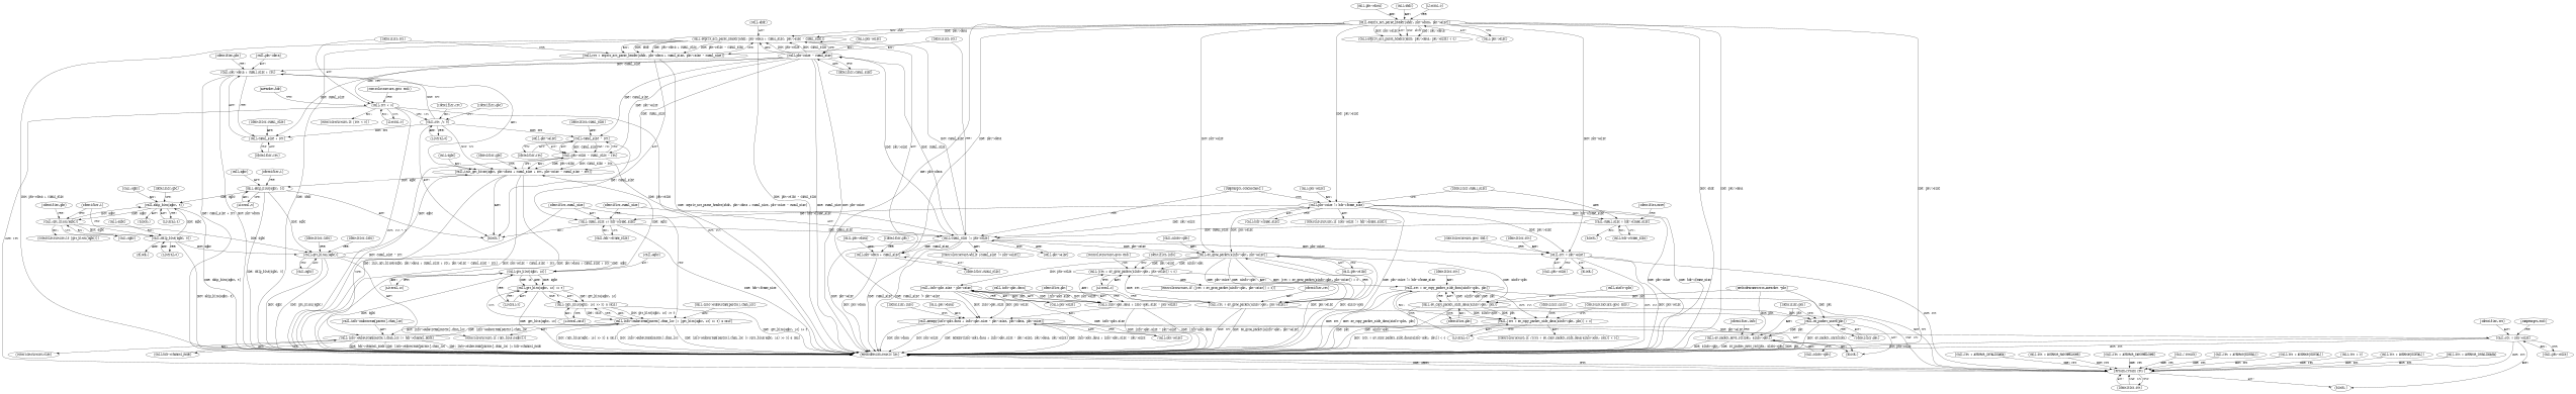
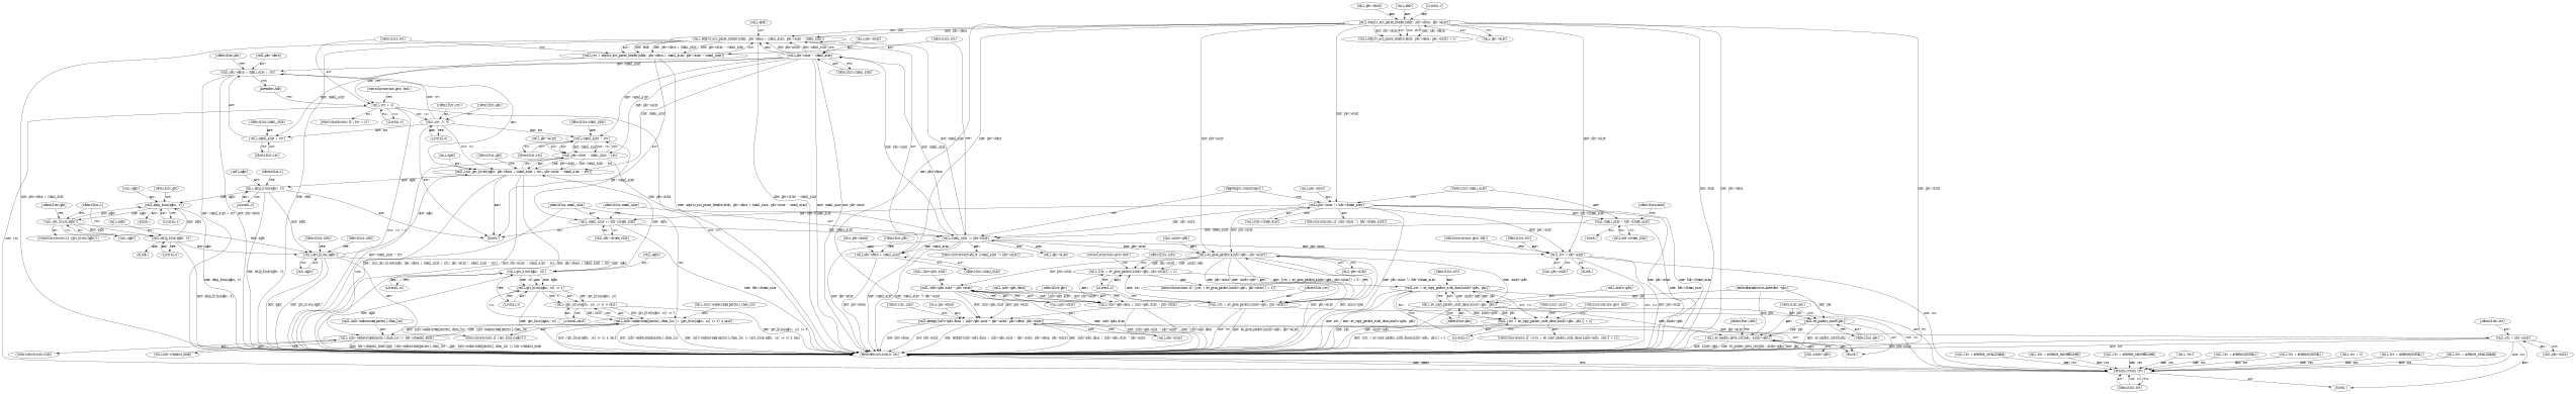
  digraph {
    fontname="Courier Prime"
    node [fontname="Courier Prime"]
    edge [fontname="Courier Prime"]
    n1 [label="(Call,avpriv_ac3_parse_header(&hdr, pkt->data + cumul_size, pkt->size - cumul_size))"]
    n2 [label="(Call,pkt->size - cumul_size)"]
    n3 [label="(Call,ret = avpriv_ac3_parse_header(&hdr, pkt->data + cumul_size, pkt->size - cumul_size))"]
    n4 [label="(MethodReturn,static int)"]
    n5 [label="(Call,cumul_size - ret)"]
    n6 [label="(Call,pkt->size - cumul_size - ret)"]
    n7 [label="(Call,init_get_bits8(&gbc, pkt->data + cumul_size + ret, pkt->size - cumul_size - ret))"]
    n8 [label="(Call,pkt->data + cumul_size + ret)"]
    n9 [label="(Call,cumul_size + ret)"]
    n10 [label="(Identifier,cumul_size)"]
    n11 [label="(Block,)"]
    n12 [label="(Call,ret < 0)"]
    n13 [label="(Return,return ret;)"]
    n14 [label="(Call,avpriv_ac3_parse_header(&hdr, pkt->data, pkt->size))"]
    n15 [label="(Call,pkt->size != hdr->frame_size)"]
    n16 [label="(Call,pkt->data + cumul_size)"]
    n17 [label="(Call,ret = pkt->size)"]
    n18 [label="(Call,av_grow_packet(&info->pkt, pkt->size))"]
    n19 [label="(Call,memcpy(info->pkt.data + info->pkt.size - pkt->size, pkt->data, pkt->size))"]
    n20 [label="(Call,avpriv_ac3_parse_header(&hdr, pkt->data, pkt->size) < 0)"]
    n21 [label="(Call,pkt->size)"]
    n22 [label="(Call,cumul_size != pkt->size)"]
    n23 [label="(Call,cumul_size += hdr->frame_size)"]
    n24 [label="(Call,cumul_size = hdr->frame_size)"]
    n25 [label="(ControlStructure,if (pkt->size != hdr->frame_size))"]
    n26 [label="(Call,hdr->frame_size)"]
    n27 [label="(Identifier,cumul_size)"]
    n28 [label="(Call,pkt->size)"]
    n29 [label="(Block,)"]
    n30 [label="(Call,(ret = av_grow_packet(&info->pkt, pkt->size)) < 0)"]
    n31 [label="(Call,ret = av_grow_packet(&info->pkt, pkt->size))"]
    n32 [label="(Call,info->pkt.size - pkt->size)"]
    n33 [label="(Call,av_copy_packet_side_data(&info->pkt, pkt))"]
    n34 [label="(Call,pkt->size)"]
    n35 [label="(Call,ret = pkt->size)"]
    n36 [label="(Call,pkt->size)"]
    n37 [label="(Block,)"]
    n38 [label="(ControlStructure,while (cumul_size != pkt->size))"]
    n39 [label="(Call,pkt->size)"]
    n40 [label="(Call,hdr->frame_size)"]
    n41 [label="(Block,)"]
    n42 [label="(Call,hdr->frame_size)"]
    n43 [label="(Identifier,ret)"]
    n44 [label="(Call,skip_bits(&gbc, 5))"]
    n45 [label="(Identifier,ret)"]
    n46 [label="(Call,ret /= 8)"]
    n47 [label="(Literal,8)"]
    n48 [label="(Literal,0)"]
    n49 [label="(ControlStructure,if (ret < 0))"]
    n50 [label="(Identifier,ret)"]
    n51 [label="(Block,)"]
    n52 [label="(Call,skip_bits(&gbc, 5))"]
    n53 [label="(Call,get_bits1(&gbc))"]
    n54 [label="(Literal,5)"]
    n55 [label="(Call,get_bits1(&gbc))"]
    n56 [label="(Literal,5)"]
    n57 [label="(Block,)"]
    n58 [label="(Call,get_bits(&gbc, 16))"]
    n59 [label="(ControlStructure,if (get_bits1(&gbc)))"]
    n60 [label="(Call,&gbc)"]
    n61 [label="(Call,skip_bits(&gbc, 8))"]
    n62 [label="(Call,&gbc)"]
    n63 [label="(ControlStructure,if (get_bits1(&gbc)))"]
    n64 [label="(Literal,8)"]
    n65 [label="(Block,)"]
    n66 [label="(Call,get_bits(&gbc, 16) >> 5)"]
    n67 [label="(Literal,16)"]
    n68 [label="(Call,(get_bits(&gbc, 16) >> 5) & 0x1f)"]
    n69 [label="(Literal,5)"]
    n70 [label="(Call,info->substream[parent].chan_loc |= (get_bits(&gbc, 16) >> 5) & 0x1f)"]
    n71 [label="(Literal,0x1f)"]
    n72 [label="(Call,info->substream[parent].chan_loc |= hdr->channel_mode)"]
    n73 [label="(Call,hdr->channel_mode)"]
    n74 [label="(ControlStructure,else)"]
    n75 [label="(Literal,0)"]
    n76 [label="(ControlStructure,if ((ret = av_grow_packet(&info->pkt, pkt->size)) < 0))"]
    n77 [label="(Call,ret = av_copy_packet_side_data(&info->pkt, pkt))"]
    n78 [label="(Call,info->pkt.data + info->pkt.size - pkt->size)"]
    n79 [label="(Call,pkt->size)"]
    n80 [label="(Call,(ret = av_copy_packet_side_data(&info->pkt, pkt)) < 0)"]
    n81 [label="(Call,av_packet_unref(pkt))"]
    n82 [label="(Call,av_packet_move_ref(pkt, &info->pkt))"]
    n83 [label="(Identifier,pkt)"]
    n84 [label="(Call,pkt->size)"]
    n85 [label="(ControlStructure,if ((ret = av_copy_packet_side_data(&info->pkt, pkt)) < 0))"]
    n86 [label="(Literal,0)"]
    n87 [label="(Identifier,pkt)"]
    n88 [label="(Call,&info->pkt)"]
    n89 [label="(Identifier,cumul_size)"]
    n90 [label="(Identifier,info)"]
    n91 [label="(AVPacket,hdr)"]
    n92 [label="(Identifier,cumul_size)"]
    n93 [label="(Identifier,info)"]
    n94 [label="(Identifier,pkt)"]
    n95 [label="(Call,ret = AVERROR_INVALIDDATA)"]
    n96 [label="(Call,ret = AVERROR_PATCHWELCOME)"]
    n97 [label="(Call,pkt->data)"]
    n98 [label="(Call,ret = AVERROR_PATCHWELCOME)"]
    n99 [label="(Identifier,pkt)"]
    n100 [label="(JumpTarget,concatenate:)"]
    n101 [label="(Call,&info->pkt)"]
    n102 [label="(ControlStructure,goto end;)"]
    n103 [label="(Call,pkt->data)"]
    n104 [label="(MethodParameterIn,AVPacket *pkt)"]
    n105 [label="(Identifier,ret)"]
+   n106 [label="(Call,info->pkt.size)"]
    n107 [label="(Identifier,ret)"]
    n108 [label="(Identifier,ret)"]
    n109 [label="(Identifier,cumul_size)"]
    n110 [label="(Identifier,ret)"]
-   n111 [label="(Call,!return)"]
+   n111 [label="(Call,!ret)"]
    n112 [label="(Call,&gbc)"]
    n113 [label="(Identifier,gbc)"]
    n114 [label="(Identifier,info)"]
    n115 [label="(Identifier,gbc)"]
    n116 [label="(ControlStructure,goto end;)"]
    n117 [label="(Call,ret = AVERROR(EINVAL))"]
    n118 [label="(Identifier,pkt)"]
    n119 [label="(Identifier,info)"]
    n120 [label="(Call,&hdr)"]
    n121 [label="(Call,ret = AVERROR(EINVAL))"]
    n122 [label="(Identifier,move)"]
    n123 [label="(Call,pkt->size)"]
    n124 [label="(Identifier,info)"]
-   n125 [label="(JumpTarget,end:)"]
    n126 [label="(Call,&gbc)"]
    n127 [label="(Identifier,info)"]
    n128 [label="(ControlStructure,goto end;)"]
    n129 [label="(Call,info->substream[parent].chan_loc)"]
    n130 [label="(Call,info->substream[parent].chan_loc)"]
    n131 [label="(Call,ret = 0)"]
    n132 [label="(Identifier,ret)"]
    n133 [label="(Call,pkt->data)"]
    n134 [label="(Call,ret = AVERROR(EINVAL))"]
    n135 [label="(Call,&gbc)"]
    n136 [label="(Literal,0)"]
    n137 [label="(Identifier,gbc)"]
    n138 [label="(Identifier,cumul_size)"]
    n139 [label="(Identifier,pkt)"]
    n140 [label="(Identifier,cumul_size)"]
    n141 [label="(Call,&gbc)"]
    n142 [label="(Call,&hdr)"]
    n143 [label="(Call,ret = AVERROR_INVALIDDATA)"]
    n144 [label="(Identifier,i)"]
    n145 [label="(Identifier,i)"]
    n146 [label="(Call,pkt->data)"]
    n147 [label="(Call,pkt->size)"]
    n148 [label="(Call,info->pkt.data)"]
    n149 [label="(Identifier,ret)"]
    n150 [label="(Call,&info->pkt)"]
    n151 [label="(Call,pkt->size)"]
    n152 [label="(Identifier,ret)"]
    n153 [label="(Identifier,gbc)"]
    n154 [label="(Call,&gbc)"]
    n155 [label="(ControlStructure,goto end;)"]
    n1 -> n2 [label="CFG: "]
    n1 -> n3 [label="AST: "]
    n1 -> n3 [label="DDG: &hdr"]
    n1 -> n3 [label="DDG: pkt->data + cumul_size"]
    n1 -> n3 [label="DDG: pkt->size - cumul_size"]
    n1 -> n4 [label="DDG: pkt->data + cumul_size"]
    n1 -> n4 [label="DDG: &hdr"]
    n1 -> n4 [label="DDG: pkt->size - cumul_size"]
    n2 -> n1 [label="AST: "]
    n2 -> n1 [label="DDG: pkt->size"]
    n2 -> n1 [label="DDG: cumul_size"]
    n2 -> n4 [label="DDG: cumul_size"]
    n2 -> n4 [label="DDG: pkt->size"]
    n2 -> n5 [label="DDG: cumul_size"]
    n2 -> n6 [label="DDG: pkt->size"]
    n2 -> n7 [label="DDG: cumul_size"]
    n2 -> n8 [label="DDG: cumul_size"]
    n2 -> n9 [label="DDG: cumul_size"]
    n2 -> n10 [label="CFG: "]
    n3 -> n1 [label="CFG: "]
    n3 -> n4 [label="DDG: avpriv_ac3_parse_header(&hdr, pkt->data + cumul_size, pkt->size - cumul_size)"]
    n3 -> n11 [label="AST: "]
    n3 -> n12 [label="DDG: ret"]
    n4 -> n13 [label="CFG: "]
    n5 -> n6 [label="AST: "]
    n5 -> n6 [label="DDG: cumul_size"]
    n5 -> n6 [label="DDG: ret"]
    n5 -> n23 [label="DDG: cumul_size"]
    n5 -> n43 [label="CFG: "]
    n6 -> n4 [label="DDG: cumul_size - ret"]
    n6 -> n5 [label="CFG: "]
    n6 -> n7 [label="AST: "]
    n6 -> n7 [label="DDG: pkt->size"]
    n6 -> n7 [label="DDG: cumul_size - ret"]
    n6 -> n22 [label="DDG: pkt->size"]
    n7 -> n4 [label="DDG: pkt->size - cumul_size - ret"]
    n7 -> n4 [label="DDG: pkt->data + cumul_size + ret"]
    n7 -> n4 [label="DDG: init_get_bits8(&gbc, pkt->data + cumul_size + ret, pkt->size - cumul_size - ret)"]
    n7 -> n6 [label="CFG: "]
    n7 -> n11 [label="AST: "]
    n7 -> n44 [label="DDG: &gbc"]
    n8 -> n4 [label="DDG: pkt->data"]
    n8 -> n4 [label="DDG: cumul_size + ret"]
    n8 -> n7 [label="AST: "]
-   n8 -> n9 [label="CFG: "]
+   n8 -> n91 [label="CFG: "]
    n9 -> n8 [label="AST: "]
    n9 -> n45 [label="CFG: "]
    n10 -> n2 [label="AST: "]
    n12 -> n4 [label="DDG: ret"]
    n12 -> n4 [label="DDG: ret < 0"]
    n12 -> n13 [label="DDG: ret"]
    n12 -> n46 [label="DDG: ret"]
    n12 -> n48 [label="CFG: "]
    n12 -> n49 [label="AST: "]
    n13 -> n4 [label="DDG: <RET>"]
    n13 -> n50 [label="CFG: "]
    n13 -> n51 [label="AST: "]
    n14 -> n1 [label="DDG: &hdr"]
    n14 -> n1 [label="DDG: pkt->data"]
    n14 -> n4 [label="DDG: pkt->data"]
    n14 -> n4 [label="DDG: pkt->size"]
    n14 -> n4 [label="DDG: &hdr"]
    n14 -> n15 [label="DDG: pkt->size"]
    n14 -> n16 [label="DDG: pkt->data"]
    n14 -> n17 [label="DDG: pkt->size"]
    n14 -> n18 [label="DDG: pkt->size"]
    n14 -> n19 [label="DDG: pkt->data"]
    n14 -> n20 [label="AST: "]
    n14 -> n20 [label="DDG: &hdr"]
    n14 -> n20 [label="DDG: pkt->data"]
    n14 -> n20 [label="DDG: pkt->size"]
    n14 -> n21 [label="CFG: "]
    n15 -> n4 [label="DDG: pkt->size != hdr->frame_size"]
    n15 -> n4 [label="DDG: pkt->size"]
    n15 -> n4 [label="DDG: hdr->frame_size"]
    n15 -> n17 [label="DDG: pkt->size"]
    n15 -> n18 [label="DDG: pkt->size"]
    n15 -> n22 [label="DDG: pkt->size"]
    n15 -> n23 [label="DDG: hdr->frame_size"]
    n15 -> n24 [label="DDG: hdr->frame_size"]
    n15 -> n25 [label="AST: "]
    n15 -> n26 [label="CFG: "]
    n16 -> n1 [label="AST: "]
    n16 -> n4 [label="DDG: pkt->data"]
    n16 -> n27 [label="CFG: "]
    n17 -> n4 [label="DDG: pkt->size"]
    n17 -> n4 [label="DDG: ret"]
    n17 -> n13 [label="DDG: ret"]
    n17 -> n28 [label="CFG: "]
    n17 -> n29 [label="AST: "]
    n18 -> n4 [label="DDG: pkt->size"]
    n18 -> n4 [label="DDG: &info->pkt"]
    n18 -> n30 [label="DDG: &info->pkt"]
    n18 -> n30 [label="DDG: pkt->size"]
    n18 -> n31 [label="AST: "]
    n18 -> n31 [label="DDG: &info->pkt"]
    n18 -> n31 [label="DDG: pkt->size"]
    n18 -> n32 [label="DDG: pkt->size"]
    n18 -> n33 [label="DDG: &info->pkt"]
    n18 -> n34 [label="CFG: "]
    n19 -> n4 [label="DDG: pkt->data"]
    n19 -> n4 [label="DDG: pkt->size"]
    n19 -> n4 [label="DDG: memcpy(info->pkt.data + info->pkt.size - pkt->size, pkt->data, pkt->size)"]
    n19 -> n4 [label="DDG: info->pkt.data + info->pkt.size - pkt->size"]
    n19 -> n35 [label="DDG: pkt->size"]
    n19 -> n36 [label="CFG: "]
    n19 -> n37 [label="AST: "]
    n21 -> n14 [label="AST: "]
    n22 -> n1 [label="DDG: cumul_size"]
    n22 -> n2 [label="DDG: pkt->size"]
    n22 -> n2 [label="DDG: cumul_size"]
    n22 -> n4 [label="DDG: cumul_size != pkt->size"]
    n22 -> n4 [label="DDG: pkt->size"]
    n22 -> n4 [label="DDG: cumul_size"]
    n22 -> n16 [label="DDG: cumul_size"]
    n22 -> n17 [label="DDG: pkt->size"]
    n22 -> n18 [label="DDG: pkt->size"]
    n22 -> n38 [label="AST: "]
    n22 -> n39 [label="CFG: "]
    n23 -> n4 [label="DDG: hdr->frame_size"]
    n23 -> n11 [label="AST: "]
    n23 -> n22 [label="DDG: cumul_size"]
    n23 -> n40 [label="CFG: "]
+   n24 -> n4 [label="DDG: hdr->frame_size"]
    n24 -> n22 [label="DDG: cumul_size"]
    n24 -> n41 [label="AST: "]
    n24 -> n42 [label="CFG: "]
    n26 -> n15 [label="AST: "]
    n27 -> n16 [label="AST: "]
    n28 -> n17 [label="AST: "]
    n30 -> n75 [label="CFG: "]
    n30 -> n76 [label="AST: "]
    n30 -> n77 [label="DDG: (ret = av_grow_packet(&info->pkt, pkt->size)) < 0"]
    n31 -> n4 [label="DDG: av_grow_packet(&info->pkt, pkt->size)"]
    n31 -> n4 [label="DDG: ret"]
    n31 -> n13 [label="DDG: ret"]
    n31 -> n18 [label="CFG: "]
    n31 -> n30 [label="AST: "]
    n31 -> n30 [label="DDG: ret"]
    n32 -> n4 [label="DDG: info->pkt.size"]
    n32 -> n19 [label="DDG: info->pkt.size"]
    n32 -> n19 [label="DDG: pkt->size"]
    n32 -> n78 [label="AST: "]
    n32 -> n78 [label="DDG: info->pkt.size"]
    n32 -> n78 [label="DDG: pkt->size"]
    n32 -> n79 [label="CFG: "]
    n33 -> n4 [label="DDG: pkt"]
    n33 -> n4 [label="DDG: &info->pkt"]
    n33 -> n77 [label="AST: "]
    n33 -> n77 [label="DDG: &info->pkt"]
    n33 -> n77 [label="DDG: pkt"]
    n33 -> n80 [label="DDG: &info->pkt"]
    n33 -> n80 [label="DDG: pkt"]
    n33 -> n81 [label="DDG: pkt"]
+   n33 -> n82 [label="DDG: &info->pkt"]
    n33 -> n83 [label="CFG: "]
    n34 -> n18 [label="AST: "]
    n35 -> n4 [label="DDG: pkt->size"]
    n35 -> n4 [label="DDG: ret"]
    n35 -> n13 [label="DDG: ret"]
    n35 -> n51 [label="AST: "]
    n35 -> n84 [label="CFG: "]
    n36 -> n19 [label="AST: "]
    n39 -> n22 [label="AST: "]
    n40 -> n23 [label="AST: "]
    n42 -> n24 [label="AST: "]
    n43 -> n5 [label="AST: "]
    n44 -> n4 [label="DDG: skip_bits(&gbc, 5)"]
    n44 -> n11 [label="AST: "]
    n44 -> n52 [label="DDG: &gbc"]
    n44 -> n53 [label="DDG: &gbc"]
    n44 -> n54 [label="CFG: "]
    n45 -> n9 [label="AST: "]
    n46 -> n5 [label="DDG: ret"]
    n46 -> n7 [label="DDG: ret"]
    n46 -> n8 [label="DDG: ret"]
    n46 -> n9 [label="DDG: ret"]
    n46 -> n11 [label="AST: "]
    n46 -> n47 [label="CFG: "]
    n47 -> n46 [label="AST: "]
    n48 -> n12 [label="AST: "]
    n50 -> n13 [label="AST: "]
    n50 -> n13 [label="DDG: ret"]
    n52 -> n4 [label="DDG: skip_bits(&gbc, 5)"]
    n52 -> n55 [label="DDG: &gbc"]
    n52 -> n56 [label="CFG: "]
    n52 -> n57 [label="AST: "]
    n53 -> n4 [label="DDG: get_bits1(&gbc)"]
    n53 -> n4 [label="DDG: &gbc"]
    n53 -> n7 [label="DDG: &gbc"]
    n53 -> n58 [label="DDG: &gbc"]
    n53 -> n59 [label="AST: "]
    n53 -> n60 [label="CFG: "]
    n54 -> n44 [label="AST: "]
    n55 -> n52 [label="DDG: &gbc"]
    n55 -> n53 [label="DDG: &gbc"]
    n55 -> n61 [label="DDG: &gbc"]
    n55 -> n62 [label="CFG: "]
    n55 -> n63 [label="AST: "]
    n56 -> n52 [label="AST: "]
    n58 -> n4 [label="DDG: &gbc"]
    n58 -> n7 [label="DDG: &gbc"]
    n58 -> n66 [label="AST: "]
    n58 -> n66 [label="DDG: &gbc"]
    n58 -> n66 [label="DDG: 16"]
    n58 -> n67 [label="CFG: "]
    n60 -> n53 [label="AST: "]
    n61 -> n4 [label="DDG: skip_bits(&gbc, 8)"]
    n61 -> n52 [label="DDG: &gbc"]
    n61 -> n53 [label="DDG: &gbc"]
    n61 -> n64 [label="CFG: "]
    n61 -> n65 [label="AST: "]
    n62 -> n55 [label="AST: "]
    n64 -> n61 [label="AST: "]
    n66 -> n4 [label="DDG: get_bits(&gbc, 16)"]
    n66 -> n68 [label="AST: "]
    n66 -> n68 [label="DDG: get_bits(&gbc, 16)"]
    n66 -> n68 [label="DDG: 5"]
    n66 -> n69 [label="CFG: "]
    n67 -> n58 [label="AST: "]
    n68 -> n4 [label="DDG: get_bits(&gbc, 16) >> 5"]
    n68 -> n70 [label="AST: "]
    n68 -> n70 [label="DDG: get_bits(&gbc, 16) >> 5"]
    n68 -> n70 [label="DDG: 0x1f"]
    n68 -> n71 [label="CFG: "]
    n69 -> n58 [label="CFG: "]
    n69 -> n66 [label="AST: "]
    n70 -> n4 [label="DDG: info->substream[parent].chan_loc"]
    n70 -> n4 [label="DDG: info->substream[parent].chan_loc |= (get_bits(&gbc, 16) >> 5) & 0x1f"]
    n70 -> n4 [label="DDG: (get_bits(&gbc, 16) >> 5) & 0x1f"]
    n70 -> n59 [label="AST: "]
    n70 -> n68 [label="CFG: "]
    n70 -> n72 [label="DDG: info->substream[parent].chan_loc"]
    n71 -> n66 [label="CFG: "]
    n71 -> n68 [label="AST: "]
    n72 -> n4 [label="DDG: info->substream[parent].chan_loc"]
    n72 -> n4 [label="DDG: info->substream[parent].chan_loc |= hdr->channel_mode"]
    n72 -> n4 [label="DDG: hdr->channel_mode"]
    n72 -> n70 [label="DDG: info->substream[parent].chan_loc"]
    n72 -> n73 [label="CFG: "]
    n72 -> n74 [label="AST: "]
    n73 -> n72 [label="AST: "]
    n75 -> n30 [label="AST: "]
    n75 -> n31 [label="CFG: "]
    n77 -> n4 [label="DDG: ret"]
    n77 -> n4 [label="DDG: av_copy_packet_side_data(&info->pkt, pkt)"]
    n77 -> n13 [label="DDG: ret"]
    n77 -> n33 [label="CFG: "]
    n77 -> n80 [label="AST: "]
    n77 -> n80 [label="DDG: ret"]
    n78 -> n4 [label="DDG: info->pkt.data"]
    n78 -> n4 [label="DDG: info->pkt.size - pkt->size"]
    n78 -> n19 [label="AST: "]
-   n78 -> n32 [label="DDG: pkt"]
+   n78 -> n32 [label="CFG: "]
    n79 -> n32 [label="AST: "]
    n80 -> n4 [label="DDG: (ret = av_copy_packet_side_data(&info->pkt, pkt)) < 0"]
    n80 -> n85 [label="AST: "]
    n80 -> n86 [label="CFG: "]
    n81 -> n4 [label="DDG: av_packet_unref(pkt)"]
    n81 -> n37 [label="AST: "]
    n81 -> n82 [label="DDG: pkt"]
    n81 -> n87 [label="CFG: "]
    n82 -> n4 [label="DDG: pkt"]
    n82 -> n4 [label="DDG: &info->pkt"]
    n82 -> n4 [label="DDG: av_packet_move_ref(pkt, &info->pkt)"]
    n82 -> n37 [label="AST: "]
    n82 -> n88 [label="CFG: "]
    n83 -> n33 [label="AST: "]
    n84 -> n35 [label="AST: "]
    n86 -> n77 [label="CFG: "]
    n86 -> n80 [label="AST: "]
    n87 -> n81 [label="AST: "]
    n88 -> n82 [label="AST: "]
    n89 -> n9 [label="AST: "]
    n90 -> n30 [label="CFG: "]
    n91 -> n12 [label="CFG: "]
    n92 -> n15 [label="CFG: "]
    n92 -> n24 [label="AST: "]
    n93 -> n80 [label="CFG: "]
    n94 -> n8 [label="CFG: "]
    n95 -> n13 [label="DDG: ret"]
    n96 -> n13 [label="DDG: ret"]
    n97 -> n14 [label="AST: "]
    n98 -> n13 [label="DDG: ret"]
    n99 -> n81 [label="CFG: "]
    n99 -> n82 [label="AST: "]
    n100 -> n15 [label="CFG: "]
    n100 -> n22 [label="CFG: "]
    n101 -> n33 [label="AST: "]
    n102 -> n12 [label="CFG: "]
    n103 -> n19 [label="AST: "]
    n104 -> n33 [label="DDG: pkt"]
    n104 -> n81 [label="DDG: pkt"]
    n104 -> n82 [label="DDG: pkt"]
    n105 -> n3 [label="AST: "]
    n105 -> n22 [label="CFG: "]
+   n106 -> n32 [label="AST: "]
    n107 -> n17 [label="AST: "]
    n108 -> n3 [label="CFG: "]
    n108 -> n12 [label="AST: "]
    n109 -> n5 [label="AST: "]
    n110 -> n46 [label="AST: "]
    n111 -> n13 [label="DDG: ret"]
    n112 -> n44 [label="AST: "]
    n113 -> n46 [label="CFG: "]
    n114 -> n53 [label="CFG: "]
    n115 -> n55 [label="CFG: "]
    n116 -> n17 [label="CFG: "]
    n117 -> n13 [label="DDG: ret"]
    n118 -> n78 [label="CFG: "]
    n119 -> n19 [label="CFG: "]
    n120 -> n14 [label="AST: "]
    n121 -> n13 [label="DDG: ret"]
    n122 -> n24 [label="CFG: "]
    n123 -> n2 [label="AST: "]
    n124 -> n82 [label="CFG: "]
-   n125 -> n35 [label="CFG: "]
    n126 -> n52 [label="AST: "]
    n127 -> n53 [label="CFG: "]
    n128 -> n30 [label="CFG: "]
    n129 -> n72 [label="AST: "]
    n130 -> n70 [label="AST: "]
    n131 -> n13 [label="DDG: ret"]
    n132 -> n35 [label="AST: "]
    n133 -> n16 [label="AST: "]
    n134 -> n13 [label="DDG: ret"]
    n135 -> n61 [label="AST: "]
    n136 -> n14 [label="CFG: "]
    n137 -> n7 [label="CFG: "]
    n138 -> n23 [label="AST: "]
    n138 -> n70 [label="CFG: "]
    n138 -> n72 [label="CFG: "]
    n139 -> n16 [label="CFG: "]
    n140 -> n22 [label="AST: "]
    n140 -> n23 [label="CFG: "]
    n141 -> n7 [label="AST: "]
    n142 -> n1 [label="AST: "]
    n143 -> n13 [label="DDG: ret"]
    n144 -> n55 [label="CFG: "]
    n144 -> n61 [label="CFG: "]
    n145 -> n44 [label="CFG: "]
    n146 -> n8 [label="AST: "]
    n147 -> n15 [label="AST: "]
    n148 -> n78 [label="AST: "]
    n149 -> n31 [label="AST: "]
    n150 -> n18 [label="AST: "]
    n151 -> n6 [label="AST: "]
    n152 -> n77 [label="AST: "]
    n153 -> n52 [label="CFG: "]
    n154 -> n58 [label="AST: "]
    n155 -> n80 [label="CFG: "]
  }
